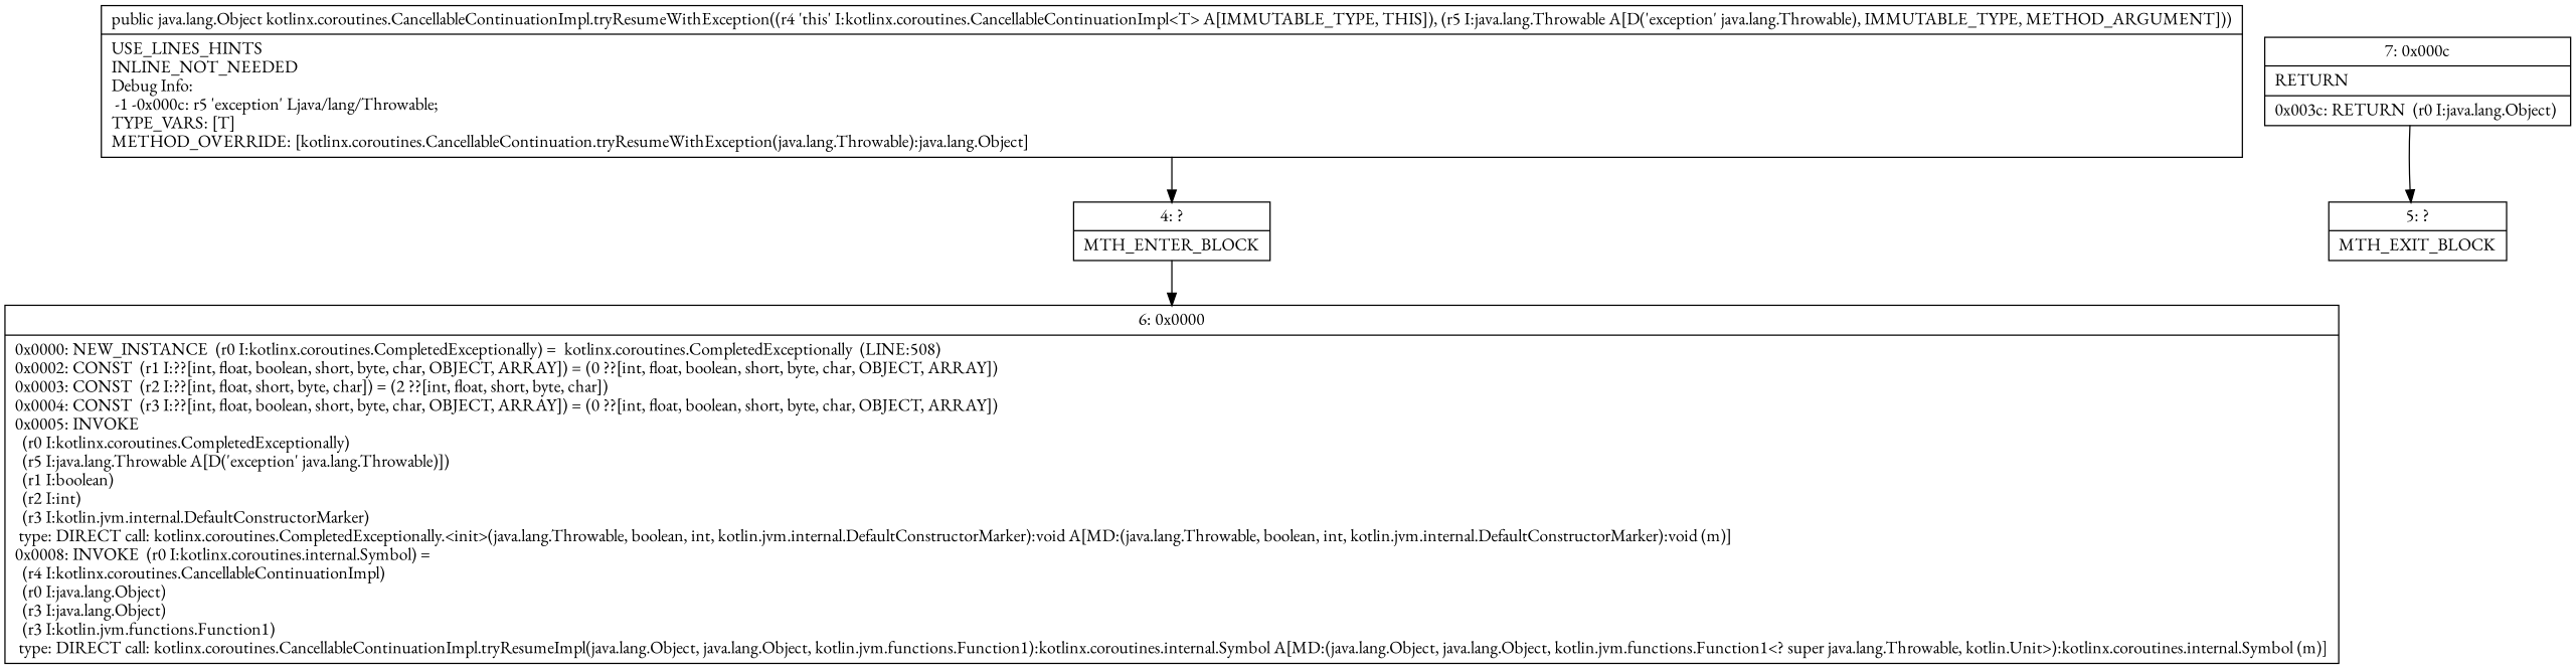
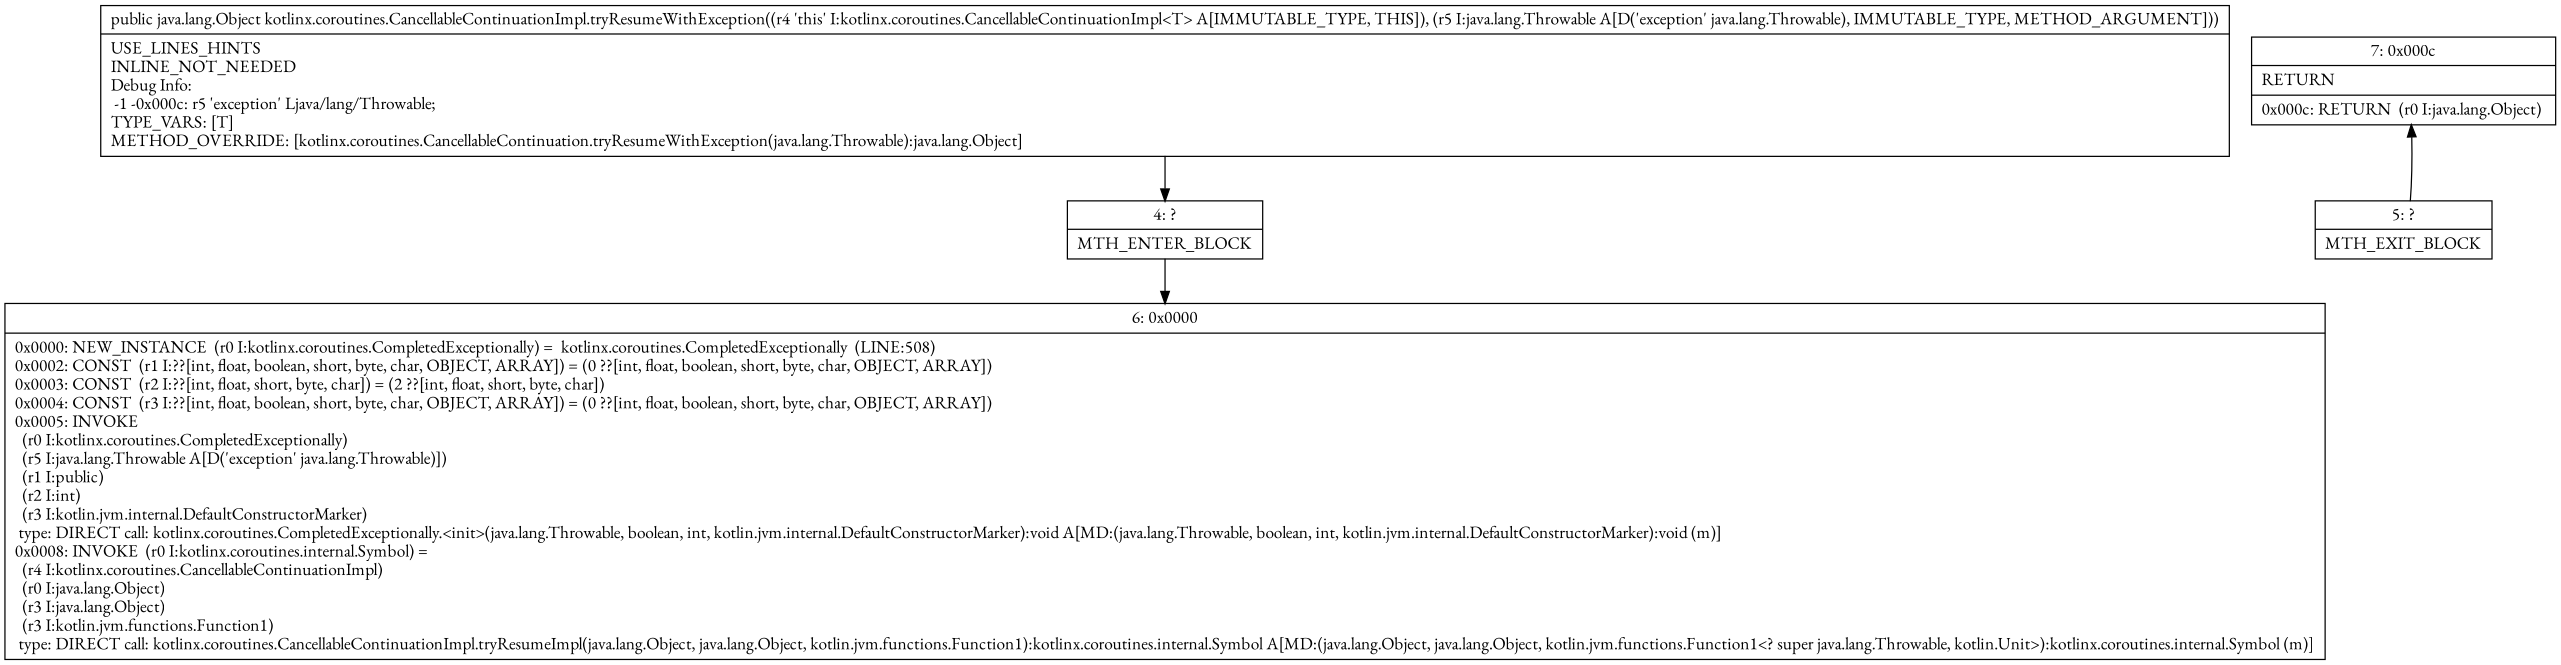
  digraph {
    fontname="EB Garamond"
    node [fontname="EB Garamond" shape=record]
    edge [fontname="EB Garamond"]
    n1 [label="{4\:\ ?|MTH_ENTER_BLOCK\l}"]
-   n2 [label="{6\:\ 0x0000|0x0000: NEW_INSTANCE  (r0 I:kotlinx.coroutines.CompletedExceptionally) =  kotlinx.coroutines.CompletedExceptionally  (LINE:508)\l0x0002: CONST  (r1 I:??[int, float, boolean, short, byte, char, OBJECT, ARRAY]) = (0 ??[int, float, boolean, short, byte, char, OBJECT, ARRAY]) \l0x0003: CONST  (r2 I:??[int, float, short, byte, char]) = (2 ??[int, float, short, byte, char]) \l0x0004: CONST  (r3 I:??[int, float, boolean, short, byte, char, OBJECT, ARRAY]) = (0 ??[int, float, boolean, short, byte, char, OBJECT, ARRAY]) \l0x0005: INVOKE  \l  (r0 I:kotlinx.coroutines.CompletedExceptionally)\l  (r5 I:java.lang.Throwable A[D('exception' java.lang.Throwable)])\l  (r1 I:boolean)\l  (r2 I:int)\l  (r3 I:kotlin.jvm.internal.DefaultConstructorMarker)\l type: DIRECT call: kotlinx.coroutines.CompletedExceptionally.\<init\>(java.lang.Throwable, boolean, int, kotlin.jvm.internal.DefaultConstructorMarker):void A[MD:(java.lang.Throwable, boolean, int, kotlin.jvm.internal.DefaultConstructorMarker):void (m)]\l0x0008: INVOKE  (r0 I:kotlinx.coroutines.internal.Symbol) = \l  (r4 I:kotlinx.coroutines.CancellableContinuationImpl)\l  (r0 I:java.lang.Object)\l  (r3 I:java.lang.Object)\l  (r3 I:kotlin.jvm.functions.Function1)\l type: DIRECT call: kotlinx.coroutines.CancellableContinuationImpl.tryResumeImpl(java.lang.Object, java.lang.Object, kotlin.jvm.functions.Function1):kotlinx.coroutines.internal.Symbol A[MD:(java.lang.Object, java.lang.Object, kotlin.jvm.functions.Function1\<? super java.lang.Throwable, kotlin.Unit\>):kotlinx.coroutines.internal.Symbol (m)]\l}"]
-   n3 [label="{7\:\ 0x000c|RETURN\l|0x003c: RETURN  (r0 I:java.lang.Object) \l}"]
+   n2 [label="{6\:\ 0x0000|0x0000: NEW_INSTANCE  (r0 I:kotlinx.coroutines.CompletedExceptionally) =  kotlinx.coroutines.CompletedExceptionally  (LINE:508)\l0x0002: CONST  (r1 I:??[int, float, boolean, short, byte, char, OBJECT, ARRAY]) = (0 ??[int, float, boolean, short, byte, char, OBJECT, ARRAY]) \l0x0003: CONST  (r2 I:??[int, float, short, byte, char]) = (2 ??[int, float, short, byte, char]) \l0x0004: CONST  (r3 I:??[int, float, boolean, short, byte, char, OBJECT, ARRAY]) = (0 ??[int, float, boolean, short, byte, char, OBJECT, ARRAY]) \l0x0005: INVOKE  \l  (r0 I:kotlinx.coroutines.CompletedExceptionally)\l  (r5 I:java.lang.Throwable A[D('exception' java.lang.Throwable)])\l  (r1 I:public)\l  (r2 I:int)\l  (r3 I:kotlin.jvm.internal.DefaultConstructorMarker)\l type: DIRECT call: kotlinx.coroutines.CompletedExceptionally.\<init\>(java.lang.Throwable, boolean, int, kotlin.jvm.internal.DefaultConstructorMarker):void A[MD:(java.lang.Throwable, boolean, int, kotlin.jvm.internal.DefaultConstructorMarker):void (m)]\l0x0008: INVOKE  (r0 I:kotlinx.coroutines.internal.Symbol) = \l  (r4 I:kotlinx.coroutines.CancellableContinuationImpl)\l  (r0 I:java.lang.Object)\l  (r3 I:java.lang.Object)\l  (r3 I:kotlin.jvm.functions.Function1)\l type: DIRECT call: kotlinx.coroutines.CancellableContinuationImpl.tryResumeImpl(java.lang.Object, java.lang.Object, kotlin.jvm.functions.Function1):kotlinx.coroutines.internal.Symbol A[MD:(java.lang.Object, java.lang.Object, kotlin.jvm.functions.Function1\<? super java.lang.Throwable, kotlin.Unit\>):kotlinx.coroutines.internal.Symbol (m)]\l}"]
+   n3 [label="{7\:\ 0x000c|RETURN\l|0x000c: RETURN  (r0 I:java.lang.Object) \l}"]
    n4 [label="{5\:\ ?|MTH_EXIT_BLOCK\l}"]
    n5 [label="{public java.lang.Object kotlinx.coroutines.CancellableContinuationImpl.tryResumeWithException((r4 'this' I:kotlinx.coroutines.CancellableContinuationImpl\<T\> A[IMMUTABLE_TYPE, THIS]), (r5 I:java.lang.Throwable A[D('exception' java.lang.Throwable), IMMUTABLE_TYPE, METHOD_ARGUMENT]))  | USE_LINES_HINTS\lINLINE_NOT_NEEDED\lDebug Info:\l  \-1 \-0x000c: r5 'exception' Ljava\/lang\/Throwable;\lTYPE_VARS: [T]\lMETHOD_OVERRIDE: [kotlinx.coroutines.CancellableContinuation.tryResumeWithException(java.lang.Throwable):java.lang.Object]\l}"]
    n1 -> n2
-   n3 -> n4
+   n4 -> n3
    n5 -> n1
  }
